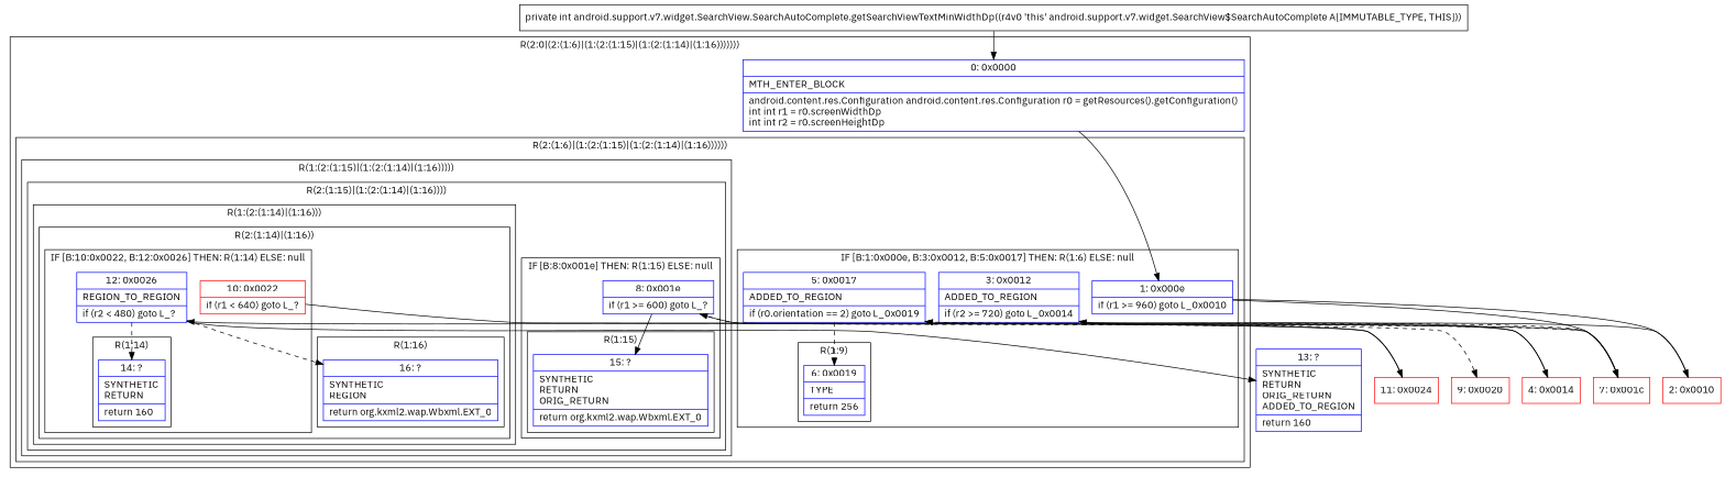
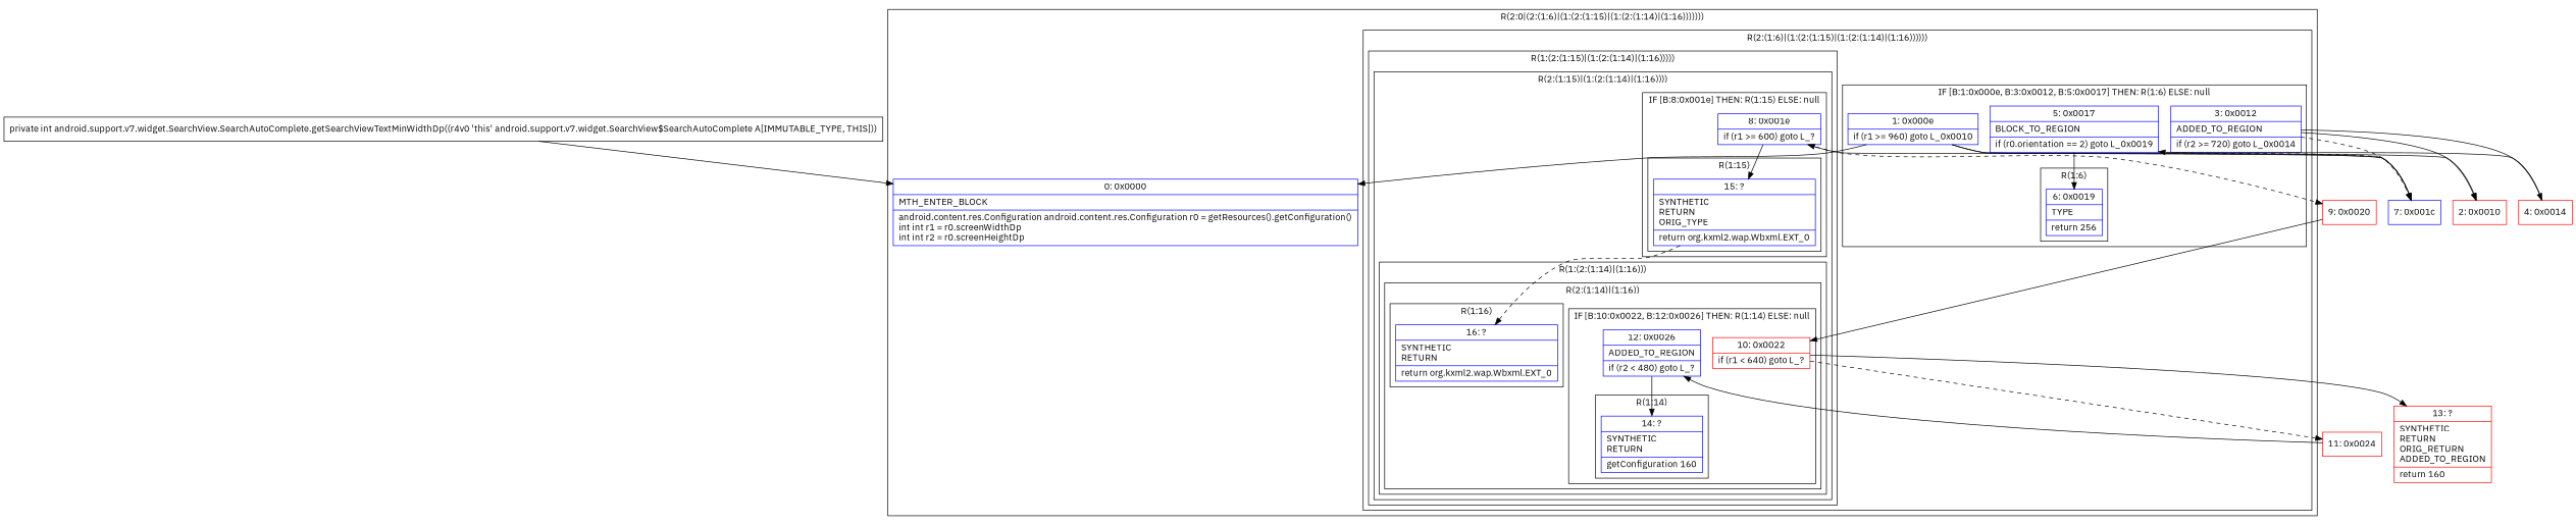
  digraph {
    fontname="IBM Plex Sans"
    node [color=blue fontname="IBM Plex Sans" shape=record]
    edge [fontname="IBM Plex Sans"]
    n1 [label="{6\:\ 0x0019|TYPE\l|return 256\l}"]
    n2 [label="{1\:\ 0x000e|if (r1 \>= 960) goto L_0x0010\l}"]
    n3 [label="{3\:\ 0x0012|ADDED_TO_REGION\l|if (r2 \>= 720) goto L_0x0014\l}"]
-   n4 [label="{5\:\ 0x0017|ADDED_TO_REGION\l|if (r0.orientation == 2) goto L_0x0019\l}"]
-   n5 [label="{15\:\ ?|SYNTHETIC\lRETURN\lORIG_RETURN\l|return org.kxml2.wap.Wbxml.EXT_0\l}"]
+   n4 [label="{5\:\ 0x0017|BLOCK_TO_REGION\l|if (r0.orientation == 2) goto L_0x0019\l}"]
+   n5 [label="{15\:\ ?|SYNTHETIC\lRETURN\lORIG_TYPE\l|return org.kxml2.wap.Wbxml.EXT_0\l}"]
    n6 [label="{8\:\ 0x001e|if (r1 \>= 600) goto L_?\l}"]
-   n7 [label="{14\:\ ?|SYNTHETIC\lRETURN\l|return 160\l}"]
+   n7 [label="{14\:\ ?|SYNTHETIC\lRETURN\l|getConfiguration 160\l}"]
    n8 [color=red label="{10\:\ 0x0022|if (r1 \< 640) goto L_?\l}"]
-   n9 [label="{12\:\ 0x0026|REGION_TO_REGION\l|if (r2 \< 480) goto L_?\l}"]
-   n10 [label="{16\:\ ?|SYNTHETIC\lREGION\l|return org.kxml2.wap.Wbxml.EXT_0\l}"]
+   n9 [label="{12\:\ 0x0026|ADDED_TO_REGION\l|if (r2 \< 480) goto L_?\l}"]
+   n10 [label="{16\:\ ?|SYNTHETIC\lRETURN\l|return org.kxml2.wap.Wbxml.EXT_0\l}"]
    n11 [label="{0\:\ 0x0000|MTH_ENTER_BLOCK\l|android.content.res.Configuration android.content.res.Configuration r0 = getResources().getConfiguration()\lint int r1 = r0.screenWidthDp\lint int r2 = r0.screenHeightDp\l}"]
    n12 [color=red label="{2\:\ 0x0010}"]
-   n13 [color=red label="{7\:\ 0x001c}"]
+   n13 [label="{7\:\ 0x001c}"]
    n14 [color=red label="{4\:\ 0x0014}"]
    n15 [color=red label="{9\:\ 0x0020}"]
    n16 [color=red label="{11\:\ 0x0024}"]
-   n17 [label="{13\:\ ?|SYNTHETIC\lRETURN\lORIG_RETURN\lADDED_TO_REGION\l|return 160\l}"]
+   n17 [color=red label="{13\:\ ?|SYNTHETIC\lRETURN\lORIG_RETURN\lADDED_TO_REGION\l|return 160\l}"]
    n18 [label="{private int android.support.v7.widget.SearchView.SearchAutoComplete.getSearchViewTextMinWidthDp((r4v0 'this' android.support.v7.widget.SearchView$SearchAutoComplete A[IMMUTABLE_TYPE, THIS])) }" color=""]
    subgraph cluster_1 {
      label="R(2:0|(2:(1:6)|(1:(2:(1:15)|(1:(2:(1:14)|(1:16)))))))"
      n11
      subgraph cluster_2 {
        label="R(2:(1:6)|(1:(2:(1:15)|(1:(2:(1:14)|(1:16))))))"
        subgraph cluster_3 {
          label="IF [B:1:0x000e, B:3:0x0012, B:5:0x0017] THEN: R(1:6) ELSE: null"
          n2
          n3
          n4
          subgraph cluster_4 {
-           label="R(1:9)"
+           label="R(1:6)"
            n1
          }
        }
        subgraph cluster_5 {
          label="R(1:(2:(1:15)|(1:(2:(1:14)|(1:16)))))"
          subgraph cluster_6 {
            label="R(2:(1:15)|(1:(2:(1:14)|(1:16))))"
            subgraph cluster_7 {
              label="IF [B:8:0x001e] THEN: R(1:15) ELSE: null"
              n6
              subgraph cluster_8 {
                label="R(1:15)"
                n5
              }
            }
            subgraph cluster_9 {
              label="R(1:(2:(1:14)|(1:16)))"
              subgraph cluster_10 {
                label="R(2:(1:14)|(1:16))"
                subgraph cluster_11 {
                  label="IF [B:10:0x0022, B:12:0x0026] THEN: R(1:14) ELSE: null"
                  n8
                  n9
                  subgraph cluster_12 {
                    label="R(1:14)"
                    n7
                  }
                }
                subgraph cluster_13 {
                  label="R(1:16)"
                  n10
                }
              }
            }
          }
        }
      }
    }
    n2 -> n12
    n2 -> n13 [style=solid]
    n3 -> n13 [style=dashed]
    n3 -> n14
-   n4 -> n1 [style=dashed]
-   n13 -> n4 [style=dashed]
+   n4 -> n1
+   n4 -> n13 [style=dashed]
    n6 -> n5
    n6 -> n15 [style=dashed]
-   n8 -> n16 [style=solid]
-   n9 -> n17
-   n9 -> n7 [style=dashed]
-   n9 -> n10 [style=dashed]
-   n11 -> n2
-   n12 -> n3
+   n8 -> n16 [style=dashed]
+   n8 -> n17
+   n9 -> n7
+   n5 -> n10 [style=dashed]
+   n2 -> n11
+   n3 -> n12
    n13 -> n6
    n14 -> n4
+   n15 -> n8
    n16 -> n9
    n18 -> n11
  }
